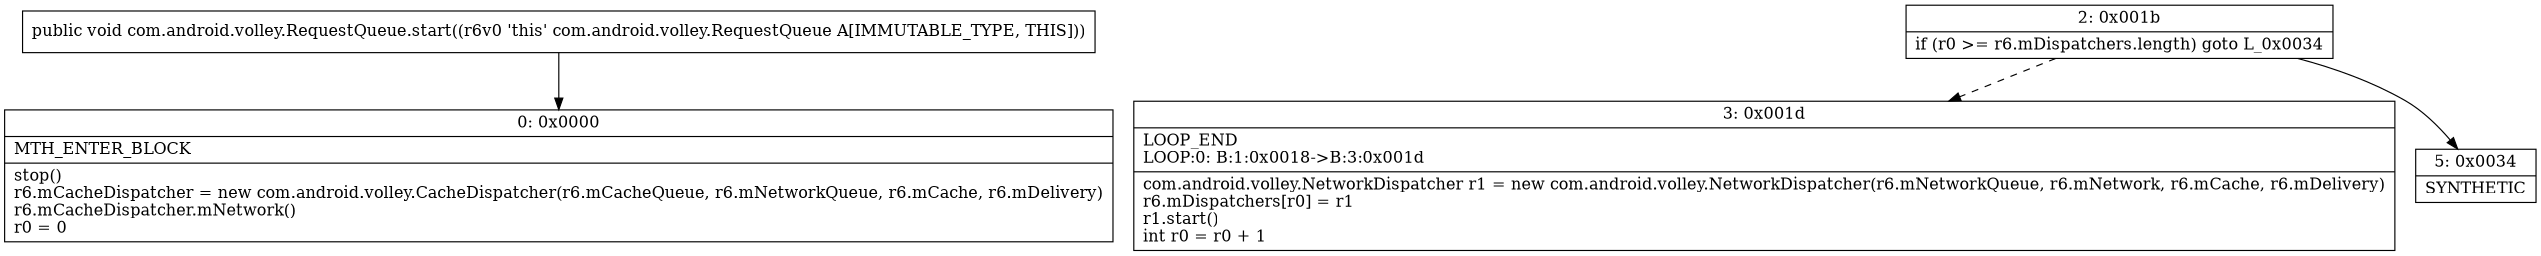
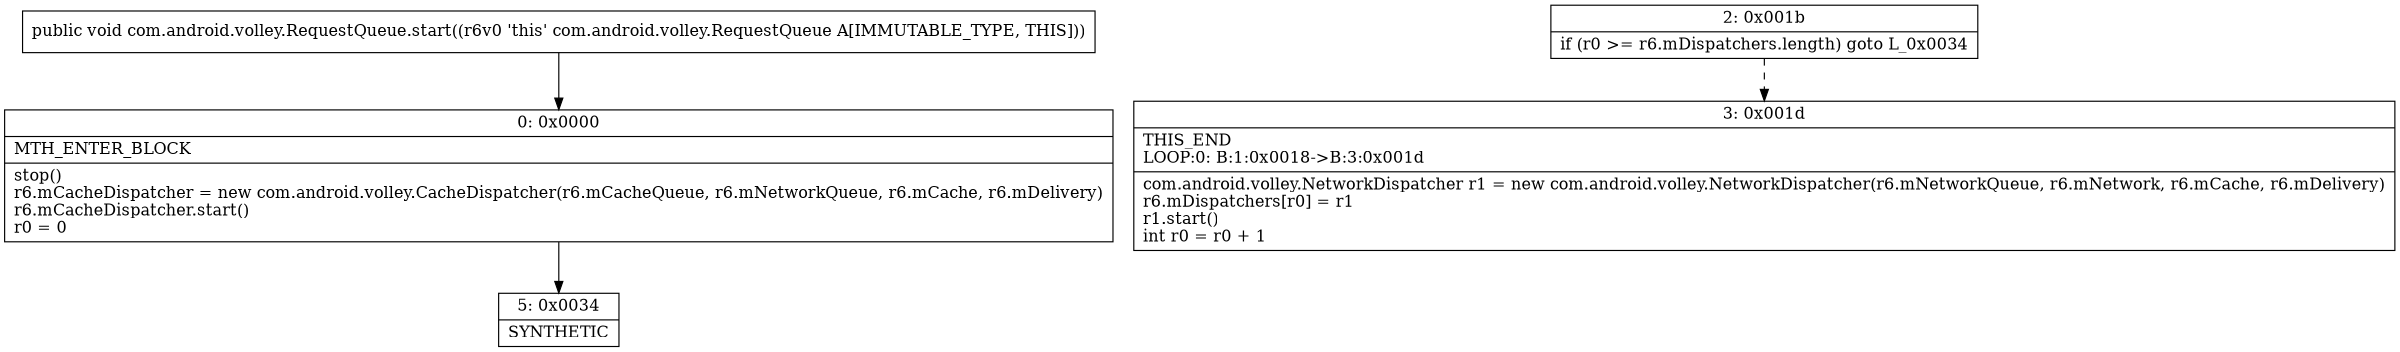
  digraph {
    node [shape=record]
-   n1 [label="{0\:\ 0x0000|MTH_ENTER_BLOCK\l|stop()\lr6.mCacheDispatcher = new com.android.volley.CacheDispatcher(r6.mCacheQueue, r6.mNetworkQueue, r6.mCache, r6.mDelivery)\lr6.mCacheDispatcher.mNetwork()\lr0 = 0\l}"]
+   n1 [label="{0\:\ 0x0000|MTH_ENTER_BLOCK\l|stop()\lr6.mCacheDispatcher = new com.android.volley.CacheDispatcher(r6.mCacheQueue, r6.mNetworkQueue, r6.mCache, r6.mDelivery)\lr6.mCacheDispatcher.start()\lr0 = 0\l}"]
    n2 [label="{2\:\ 0x001b|if (r0 \>= r6.mDispatchers.length) goto L_0x0034\l}"]
-   n3 [label="{3\:\ 0x001d|LOOP_END\lLOOP:0: B:1:0x0018\-\>B:3:0x001d\l|com.android.volley.NetworkDispatcher r1 = new com.android.volley.NetworkDispatcher(r6.mNetworkQueue, r6.mNetwork, r6.mCache, r6.mDelivery)\lr6.mDispatchers[r0] = r1\lr1.start()\lint r0 = r0 + 1\l}"]
+   n3 [label="{3\:\ 0x001d|THIS_END\lLOOP:0: B:1:0x0018\-\>B:3:0x001d\l|com.android.volley.NetworkDispatcher r1 = new com.android.volley.NetworkDispatcher(r6.mNetworkQueue, r6.mNetwork, r6.mCache, r6.mDelivery)\lr6.mDispatchers[r0] = r1\lr1.start()\lint r0 = r0 + 1\l}"]
    n4 [label="{5\:\ 0x0034|SYNTHETIC\l}"]
    n5 [label="{public void com.android.volley.RequestQueue.start((r6v0 'this' com.android.volley.RequestQueue A[IMMUTABLE_TYPE, THIS])) }"]
    n2 -> n3 [style=dashed]
-   n2 -> n4
+   n1 -> n4
    n5 -> n1
  }
